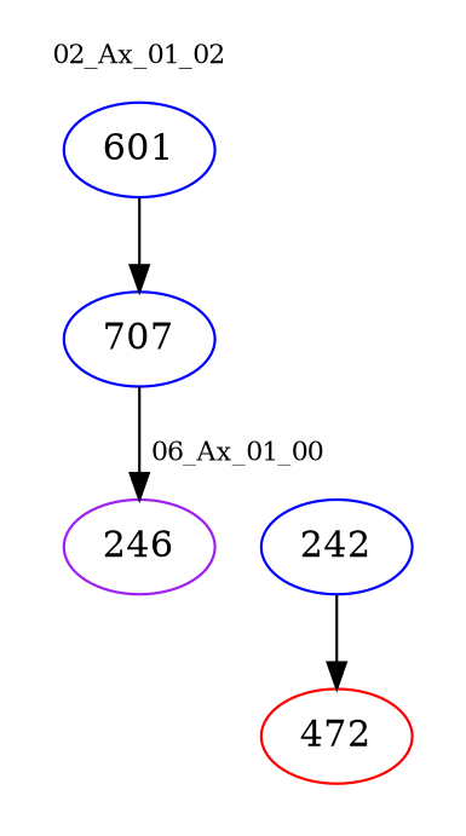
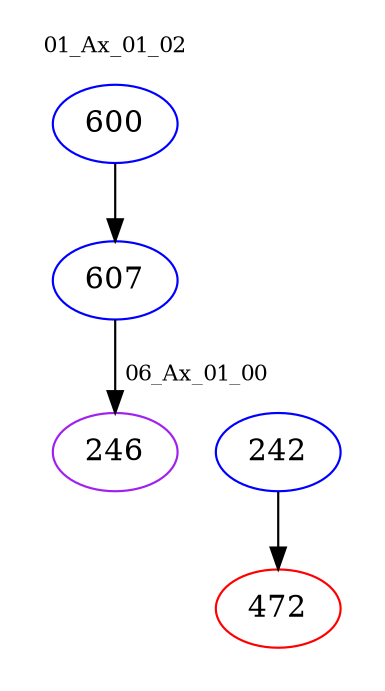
  digraph {
    node [color=blue]
    edge [color=black]
    n1 [label=242]
    n2 [color=purple label=246]
    n3 [color=red label=472]
-   n4 [label=601]
-   n5 [label=707]
+   n4 [label=600]
+   n5 [label=607]
    subgraph cluster_1 {
      color=white
      fontsize=10
      label="06_Ax_01_00"
      n1
      n2
      n3
    }
    subgraph cluster_2 {
      color=white
      fontsize=10
-     label="02_Ax_01_02"
+     label="01_Ax_01_02"
      n4
      n5
    }
    n1 -> n3
    n4 -> n5
    n5 -> n2
  }
